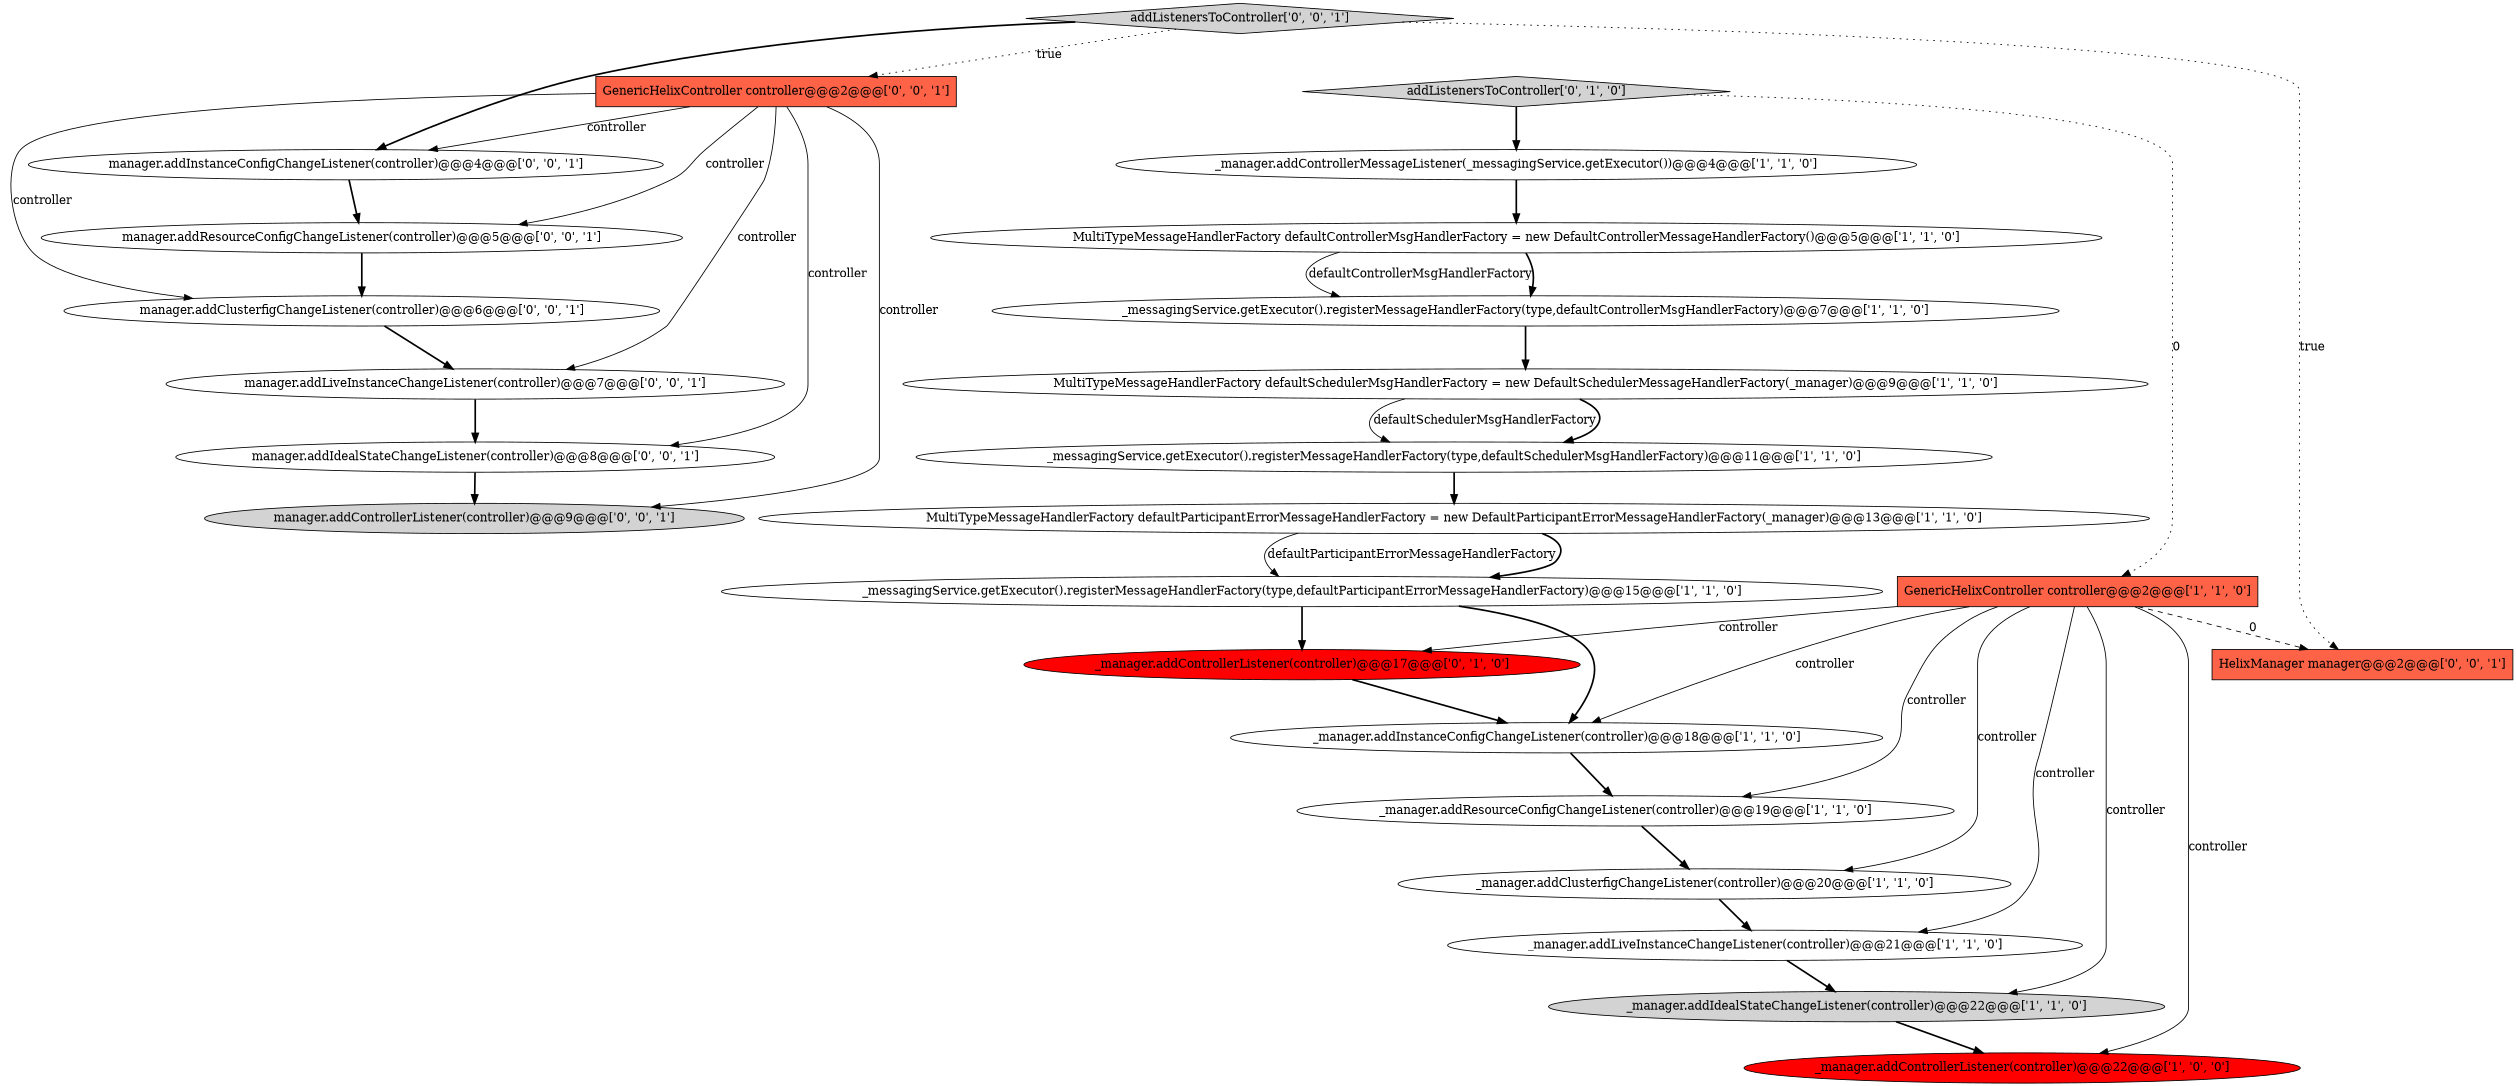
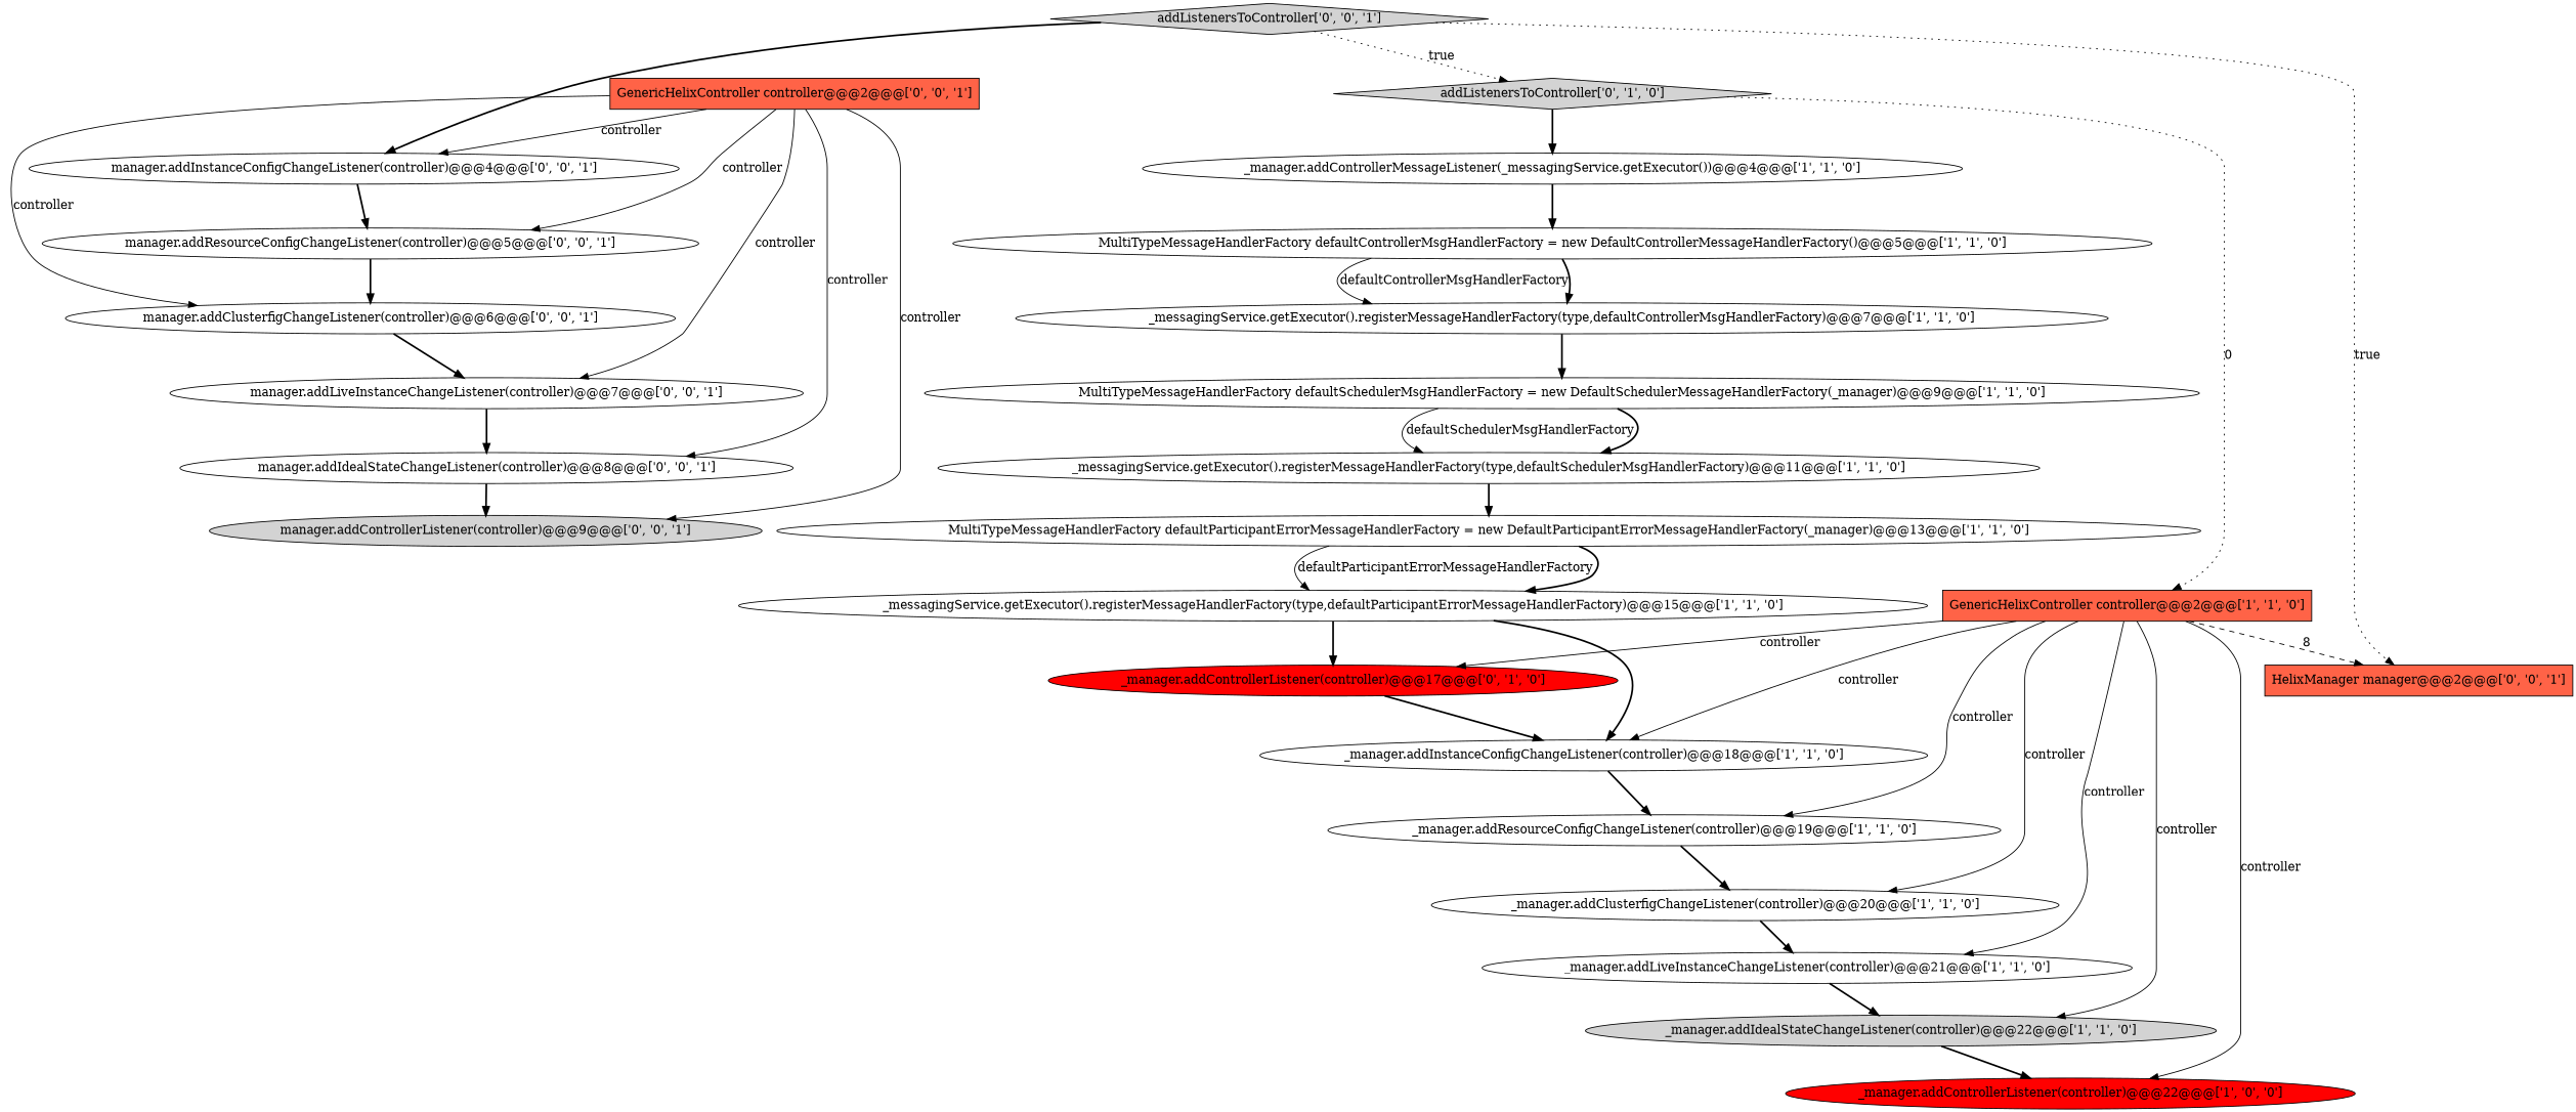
  digraph {
    node [fillcolor=white shape=ellipse style=filled]
    edge [style=bold]
    n1 [fillcolor=tomato label="GenericHelixController controller@@@2@@@['0', '0', '1']" shape=box]
    n2 [label="manager.addClusterfigChangeListener(controller)@@@6@@@['0', '0', '1']"]
    n3 [label="manager.addInstanceConfigChangeListener(controller)@@@4@@@['0', '0', '1']"]
    n4 [label="manager.addLiveInstanceChangeListener(controller)@@@7@@@['0', '0', '1']"]
    n5 [label="manager.addIdealStateChangeListener(controller)@@@8@@@['0', '0', '1']"]
    n6 [fillcolor=lightgray label="manager.addControllerListener(controller)@@@9@@@['0', '0', '1']"]
    n7 [label="manager.addResourceConfigChangeListener(controller)@@@5@@@['0', '0', '1']"]
    n8 [label="_manager.addLiveInstanceChangeListener(controller)@@@21@@@['1', '1', '0']"]
    n9 [fillcolor=lightgray label="_manager.addIdealStateChangeListener(controller)@@@22@@@['1', '1', '0']"]
    n10 [fillcolor=red label="_manager.addControllerListener(controller)@@@22@@@['1', '0', '0']"]
    n11 [label="_messagingService.getExecutor().registerMessageHandlerFactory(type,defaultParticipantErrorMessageHandlerFactory)@@@15@@@['1', '1', '0']"]
    n12 [label="_manager.addInstanceConfigChangeListener(controller)@@@18@@@['1', '1', '0']"]
    n13 [fillcolor=red label="_manager.addControllerListener(controller)@@@17@@@['0', '1', '0']"]
    n14 [label="_manager.addResourceConfigChangeListener(controller)@@@19@@@['1', '1', '0']"]
    n15 [label="_manager.addClusterfigChangeListener(controller)@@@20@@@['1', '1', '0']"]
    n16 [label="_messagingService.getExecutor().registerMessageHandlerFactory(type,defaultSchedulerMsgHandlerFactory)@@@11@@@['1', '1', '0']"]
    n17 [label="MultiTypeMessageHandlerFactory defaultParticipantErrorMessageHandlerFactory = new DefaultParticipantErrorMessageHandlerFactory(_manager)@@@13@@@['1', '1', '0']"]
    n18 [fillcolor=tomato label="GenericHelixController controller@@@2@@@['1', '1', '0']" shape=box]
    n19 [fillcolor=tomato label="HelixManager manager@@@2@@@['0', '0', '1']" shape=box]
    n20 [label="MultiTypeMessageHandlerFactory defaultControllerMsgHandlerFactory = new DefaultControllerMessageHandlerFactory()@@@5@@@['1', '1', '0']"]
    n21 [label="_messagingService.getExecutor().registerMessageHandlerFactory(type,defaultControllerMsgHandlerFactory)@@@7@@@['1', '1', '0']"]
    n22 [label="MultiTypeMessageHandlerFactory defaultSchedulerMsgHandlerFactory = new DefaultSchedulerMessageHandlerFactory(_manager)@@@9@@@['1', '1', '0']"]
    n23 [fillcolor=lightgray label="addListenersToController['0', '0', '1']" shape=diamond]
    n24 [label="_manager.addControllerMessageListener(_messagingService.getExecutor())@@@4@@@['1', '1', '0']"]
    n25 [fillcolor=lightgray label="addListenersToController['0', '1', '0']" shape=diamond]
    n1 -> n2 [label=controller style=solid]
    n1 -> n3 [label=controller style=solid]
    n1 -> n4 [label=controller style=solid]
    n1 -> n5 [label=controller style=solid]
    n1 -> n6 [label=controller style=solid]
    n1 -> n7 [label=controller style=solid]
    n2 -> n4
    n3 -> n7
    n4 -> n5
    n5 -> n6
    n7 -> n2
    n8 -> n9
    n9 -> n10
    n11 -> n12
    n11 -> n13
    n12 -> n14
    n13 -> n12
    n14 -> n15
    n15 -> n8
    n16 -> n17
    n17 -> n11 [label=defaultParticipantErrorMessageHandlerFactory style=solid]
    n17 -> n11
    n18 -> n8 [label=controller style=solid]
    n18 -> n9 [label=controller style=solid]
    n18 -> n10 [label=controller style=solid]
    n18 -> n12 [label=controller style=solid]
    n18 -> n13 [label=controller style=solid]
    n18 -> n14 [label=controller style=solid]
    n18 -> n15 [label=controller style=solid]
-   n18 -> n19 [label=0 style=dashed]
+   n18 -> n19 [label=8 style=dashed]
    n20 -> n21 [label=defaultControllerMsgHandlerFactory style=solid]
    n20 -> n21
    n21 -> n22
    n22 -> n16 [label=defaultSchedulerMsgHandlerFactory style=solid]
    n22 -> n16
-   n23 -> n1 [label=true style=dotted]
+   n23 -> n25 [label=true style=dotted]
    n23 -> n3
    n23 -> n19 [label=true style=dotted]
    n24 -> n20
    n25 -> n18 [label=0 style=dotted]
    n25 -> n24
  }
